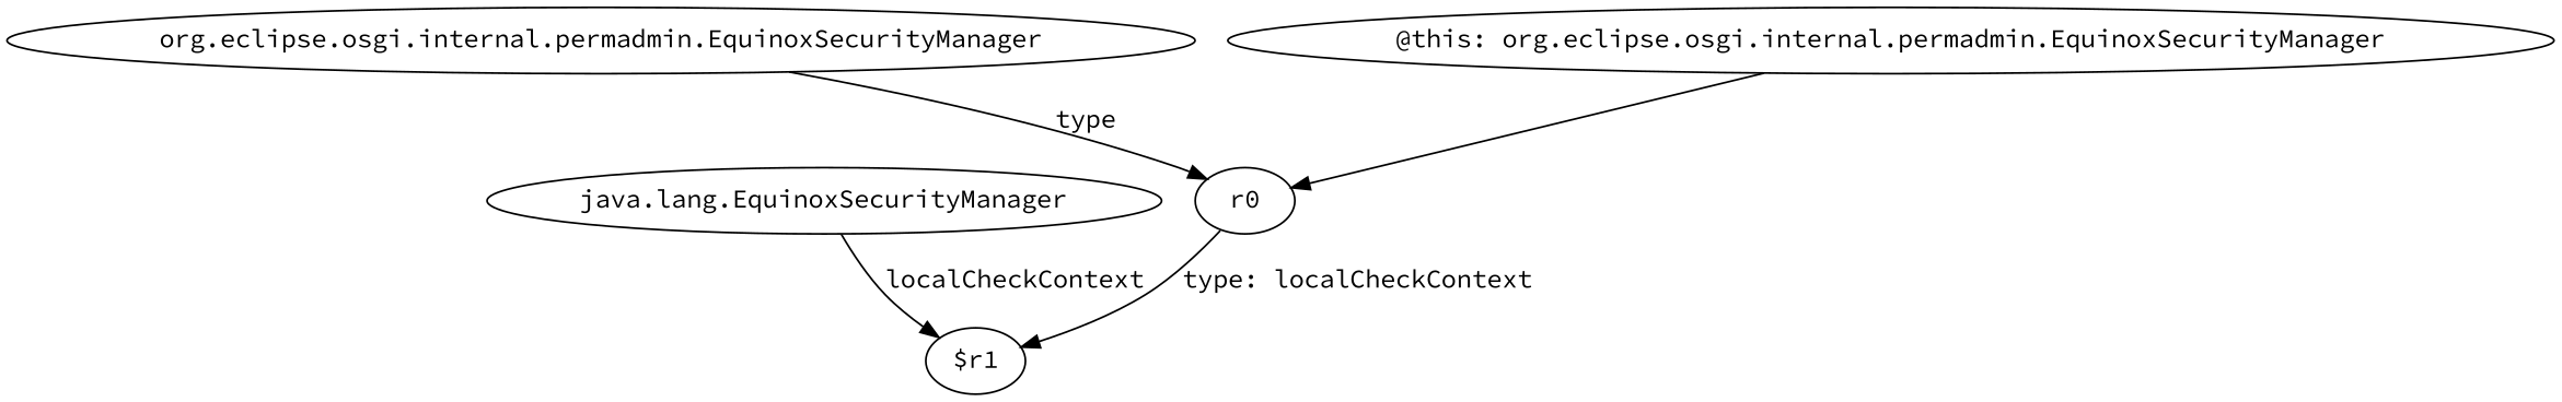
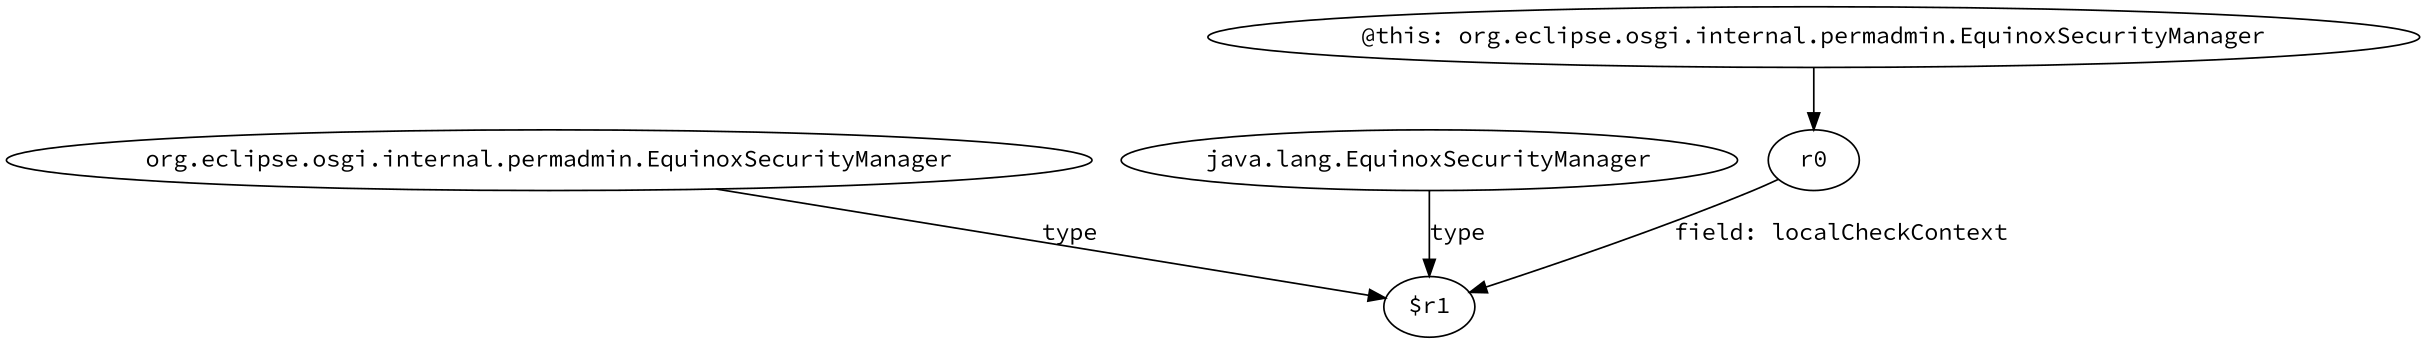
  digraph {
    fontname="Source Code Pro"
    node [fontname="Source Code Pro"]
    edge [fontname="Source Code Pro"]
    n1 [label=r0]
    n2 [label="$r1"]
    n3 [label="org.eclipse.osgi.internal.permadmin.EquinoxSecurityManager"]
    n4 [label="@this: org.eclipse.osgi.internal.permadmin.EquinoxSecurityManager"]
    n5 [label="java.lang.EquinoxSecurityManager"]
-   n1 -> n2 [label="type: localCheckContext"]
-   n3 -> n1 [label=type]
+   n1 -> n2 [label="field: localCheckContext"]
+   n3 -> n2 [label=type]
    n4 -> n1
-   n5 -> n2 [label=localCheckContext]
+   n5 -> n2 [label=type]
  }
